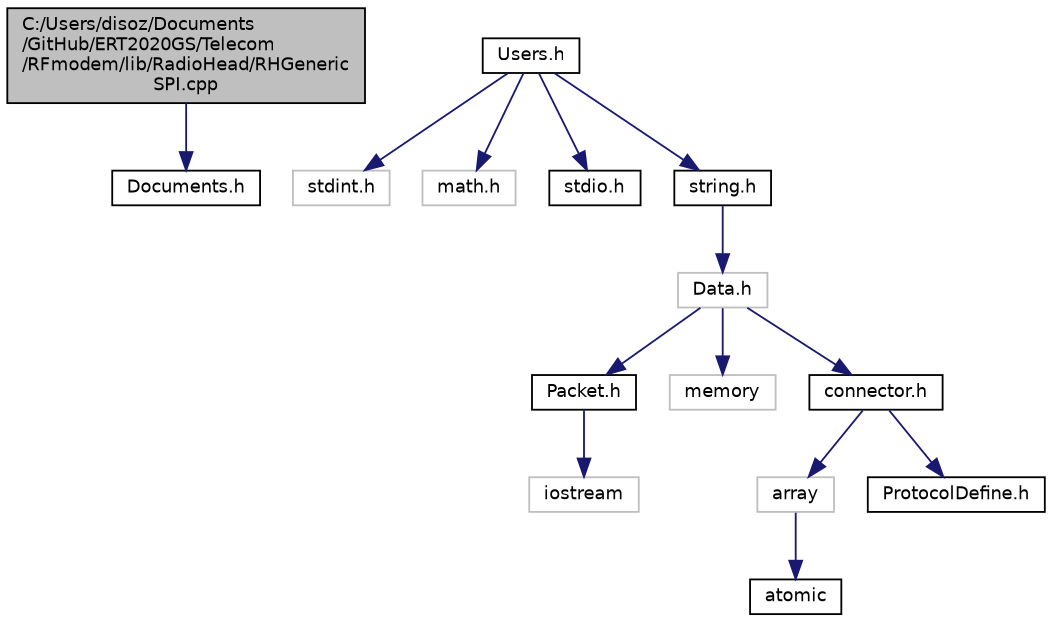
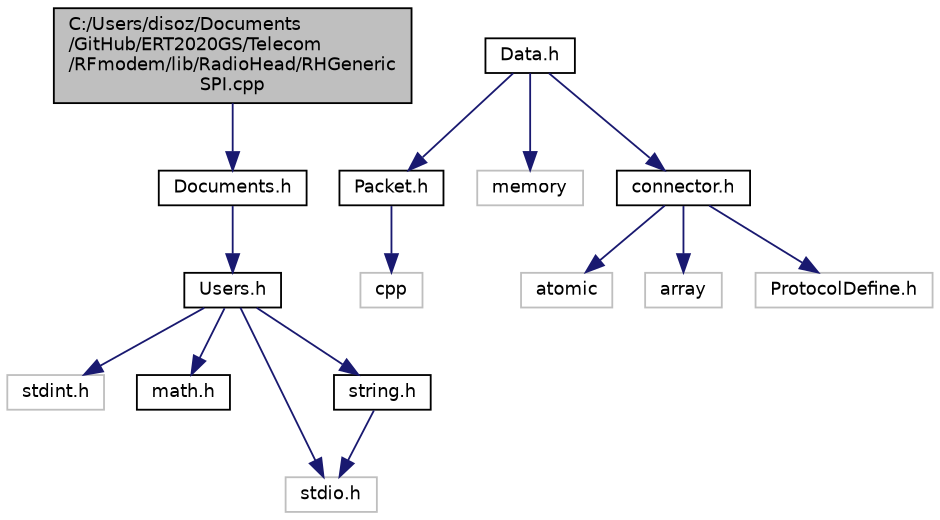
  digraph {
    node [color=black fillcolor=white fontname=Helvetica fontsize=10 shape=record style=filled]
    edge [color=midnightblue fontname=Helvetica fontsize=10 labelfontname=Helvetica labelfontsize=10 style=solid]
    n1 [fillcolor=grey75 fontcolor=black height=0.2 label="C:/Users/disoz/Documents\l/GitHub/ERT2020GS/Telecom\l/RFmodem/lib/RadioHead/RHGeneric\lSPI.cpp" width=0.4]
    n2 [height=0.2 label="Documents.h" width=0.4]
    n3 [height=0.2 label="Users.h" width=0.4]
    n4 [color=grey75 height=0.2 label="stdint.h" width=0.4]
-   n5 [color=grey75 height=0.2 label="math.h" width=0.4]
-   n6 [height=0.2 label="stdio.h" width=0.4]
+   n5 [height=0.2 label="math.h" width=0.4]
+   n6 [color=grey75 height=0.2 label="stdio.h" width=0.4]
    n7 [height=0.2 label="string.h" width=0.4]
-   n8 [color=grey75 height=0.2 label="Data.h" width=0.4]
+   n8 [height=0.2 label="Data.h" width=0.4]
    n9 [height=0.2 label="Packet.h" width=0.4]
    n10 [color=grey75 height=0.2 label=memory width=0.4]
    n11 [height=0.2 label="connector.h" width=0.4]
-   n12 [color=grey75 height=0.2 label=iostream width=0.4]
-   n13 [height=0.2 label=atomic width=0.4]
+   n12 [color=grey75 height=0.2 label=cpp width=0.4]
+   n13 [color=grey75 height=0.2 label=atomic width=0.4]
    n14 [color=grey75 height=0.2 label=array width=0.4]
-   n15 [height=0.2 label="ProtocolDefine.h" width=0.4]
+   n15 [color=grey75 height=0.2 label="ProtocolDefine.h" width=0.4]
    n1 -> n2
+   n2 -> n3
    n3 -> n4
    n3 -> n5
    n3 -> n6
    n3 -> n7
-   n7 -> n8
+   n7 -> n6
    n8 -> n9
    n8 -> n10
    n8 -> n11
    n9 -> n12
-   n14 -> n13
+   n11 -> n13
    n11 -> n14
    n11 -> n15
  }
